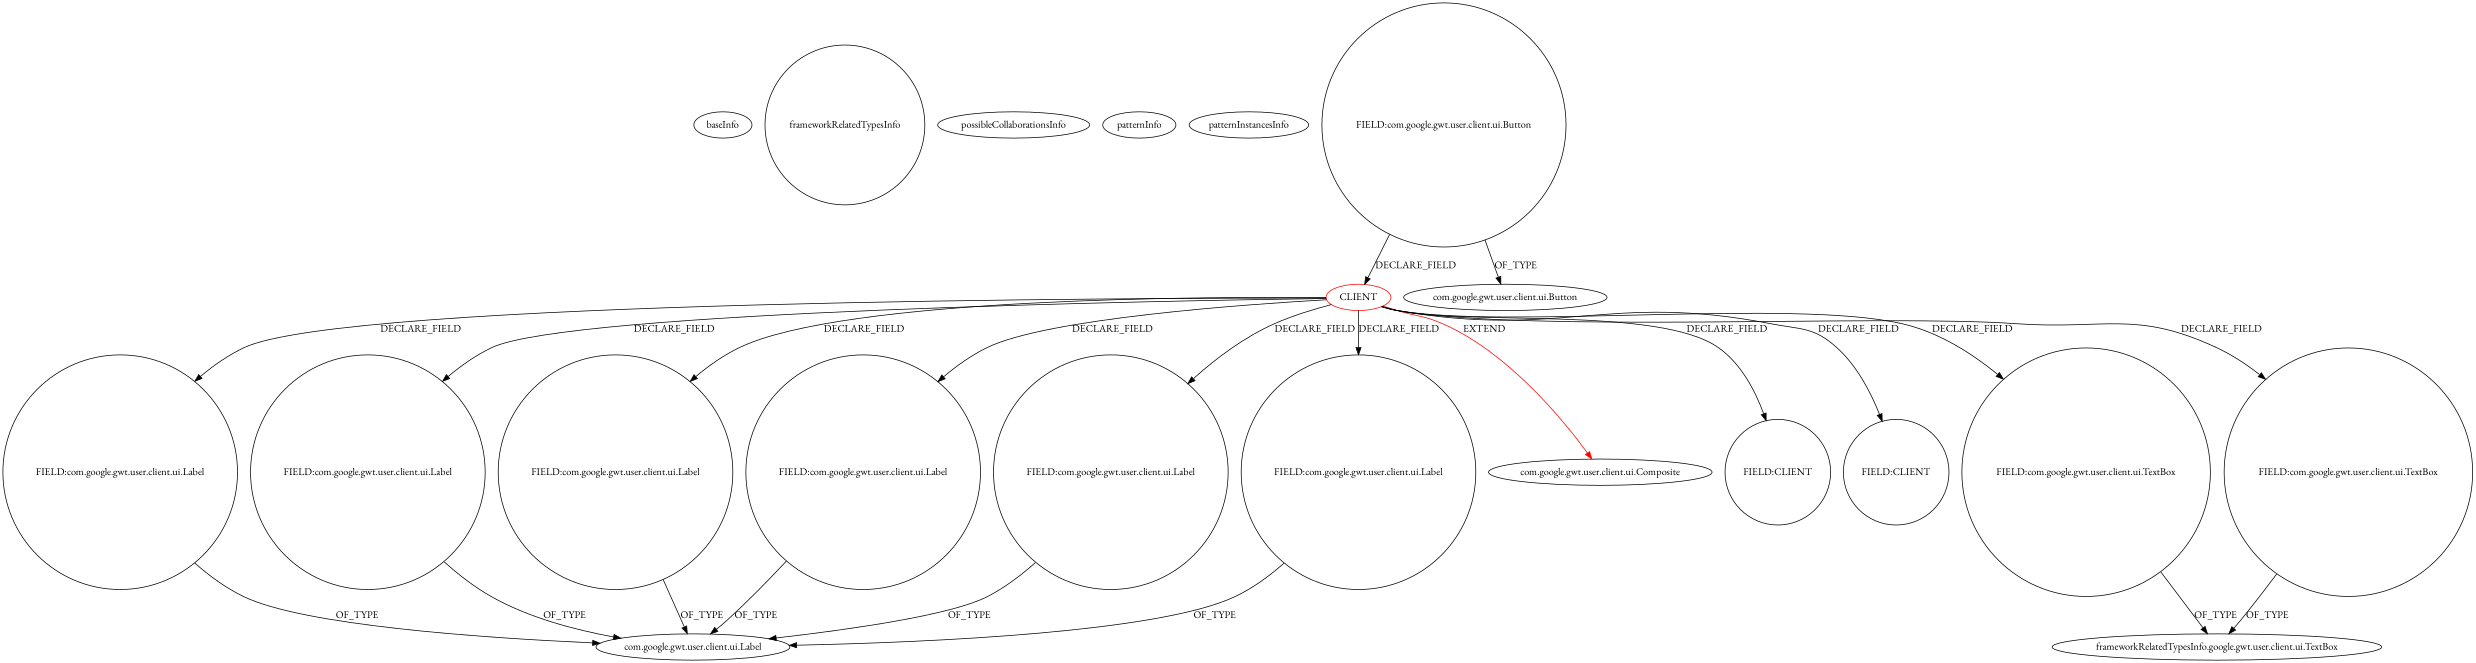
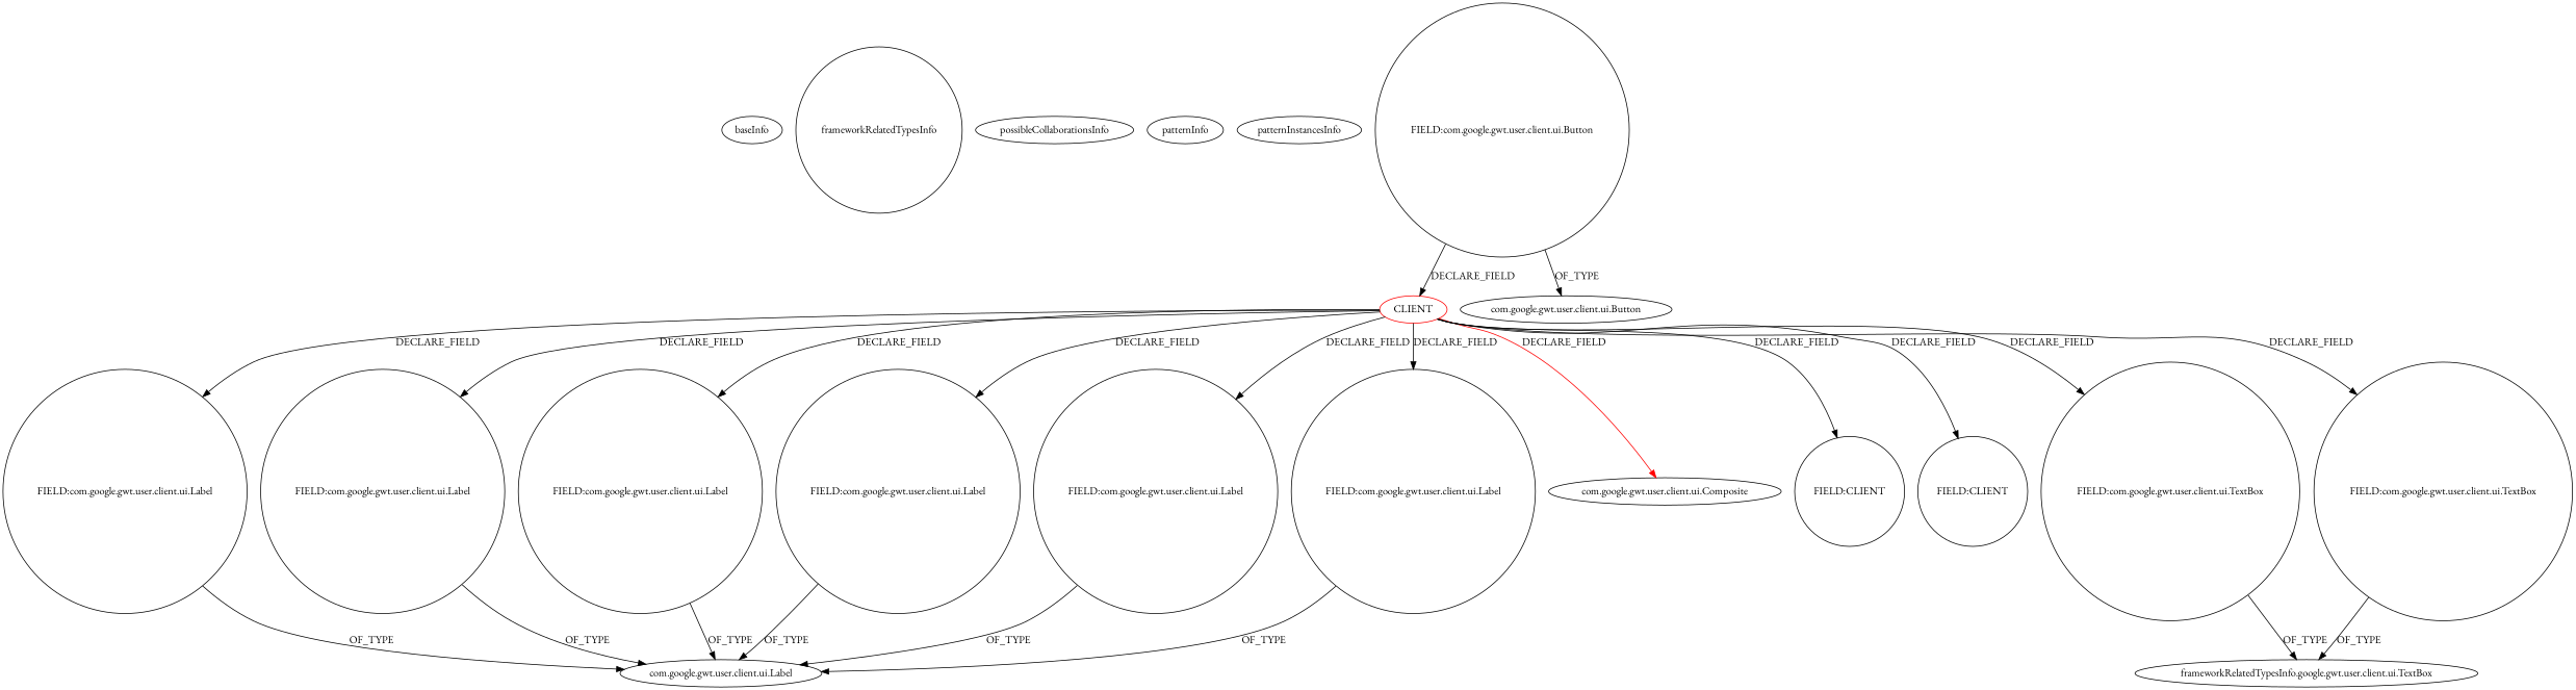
  digraph {
    fontname="EB Garamond"
    node [fontname="EB Garamond" shape=circle isFrameworkType=false vertexType=FIELD_DECLARATION]
    edge [fontname="EB Garamond"]
    baseInfo [category=pattern graphId=106 isAnonymous=false possibleRelation=false shape="" isFrameworkType="" vertexType=""]
    frameworkRelatedTypesInfo [0="com.google.gwt.user.client.ui.Composite" isFrameworkType="" vertexType=""]
    possibleCollaborationsInfo [shape="" isFrameworkType="" vertexType=""]
    patternInfo [frequency=2.0 patternRootClient=0 shape="" isFrameworkType="" vertexType=""]
    patternInstancesInfo [0="Tok-Ziraja222~/Tok-Ziraja222/Ziraja222-master/src/ziraja/client/view/QuestionView.java~QuestionView~425" 1="mrsmastara-home~/mrsmastara-home/home-master/youtube/src/main/java/com/youtube/play/client/local/KitchenSink.java~KitchenSink~4059" shape="" isFrameworkType="" vertexType=""]
    n6 [label="com.google.gwt.user.client.ui.Label" vertexType=FRAMEWORK_CLASS_TYPE shape=""]
    n7 [label="FIELD:com.google.gwt.user.client.ui.Label"]
    n8 [label="FIELD:com.google.gwt.user.client.ui.Label"]
    n9 [label="FIELD:com.google.gwt.user.client.ui.Label"]
    n10 [label="FIELD:com.google.gwt.user.client.ui.Label"]
    n11 [label="FIELD:com.google.gwt.user.client.ui.Label"]
    n12 [label="FIELD:com.google.gwt.user.client.ui.Label"]
    n13 [color=red label=CLIENT vertexType=ROOT_CLIENT_CLASS_DECLARATION shape=""]
    n14 [label="com.google.gwt.user.client.ui.Composite" vertexType=FRAMEWORK_CLASS_TYPE shape=""]
    n15 [label="FIELD:CLIENT"]
    n16 [label="FIELD:CLIENT"]
    n17 [label="FIELD:com.google.gwt.user.client.ui.TextBox"]
    n18 [label="FIELD:com.google.gwt.user.client.ui.TextBox"]
    n19 [label="FIELD:com.google.gwt.user.client.ui.Button"]
    n20 [label="com.google.gwt.user.client.ui.Button" vertexType=FRAMEWORK_CLASS_TYPE shape=""]
    n21 [label="frameworkRelatedTypesInfo.google.gwt.user.client.ui.TextBox" vertexType=FRAMEWORK_CLASS_TYPE shape=""]
    n7 -> n6 [label=OF_TYPE]
    n8 -> n6 [label=OF_TYPE]
    n9 -> n6 [label=OF_TYPE]
    n10 -> n6 [label=OF_TYPE]
    n11 -> n6 [label=OF_TYPE]
    n12 -> n6 [label=OF_TYPE]
    n13 -> n7 [label=DECLARE_FIELD]
    n13 -> n8 [label=DECLARE_FIELD]
    n13 -> n9 [label=DECLARE_FIELD]
    n13 -> n10 [label=DECLARE_FIELD]
    n13 -> n11 [label=DECLARE_FIELD]
    n13 -> n12 [label=DECLARE_FIELD]
-   n13 -> n14 [color=red label=EXTEND]
+   n13 -> n14 [color=red label=DECLARE_FIELD]
    n13 -> n15 [label=DECLARE_FIELD]
    n13 -> n16 [label=DECLARE_FIELD]
    n13 -> n17 [label=DECLARE_FIELD]
    n13 -> n18 [label=DECLARE_FIELD]
    n17 -> n21 [label=OF_TYPE]
    n18 -> n21 [label=OF_TYPE]
    n19 -> n13 [label=DECLARE_FIELD]
    n19 -> n20 [label=OF_TYPE]
  }
